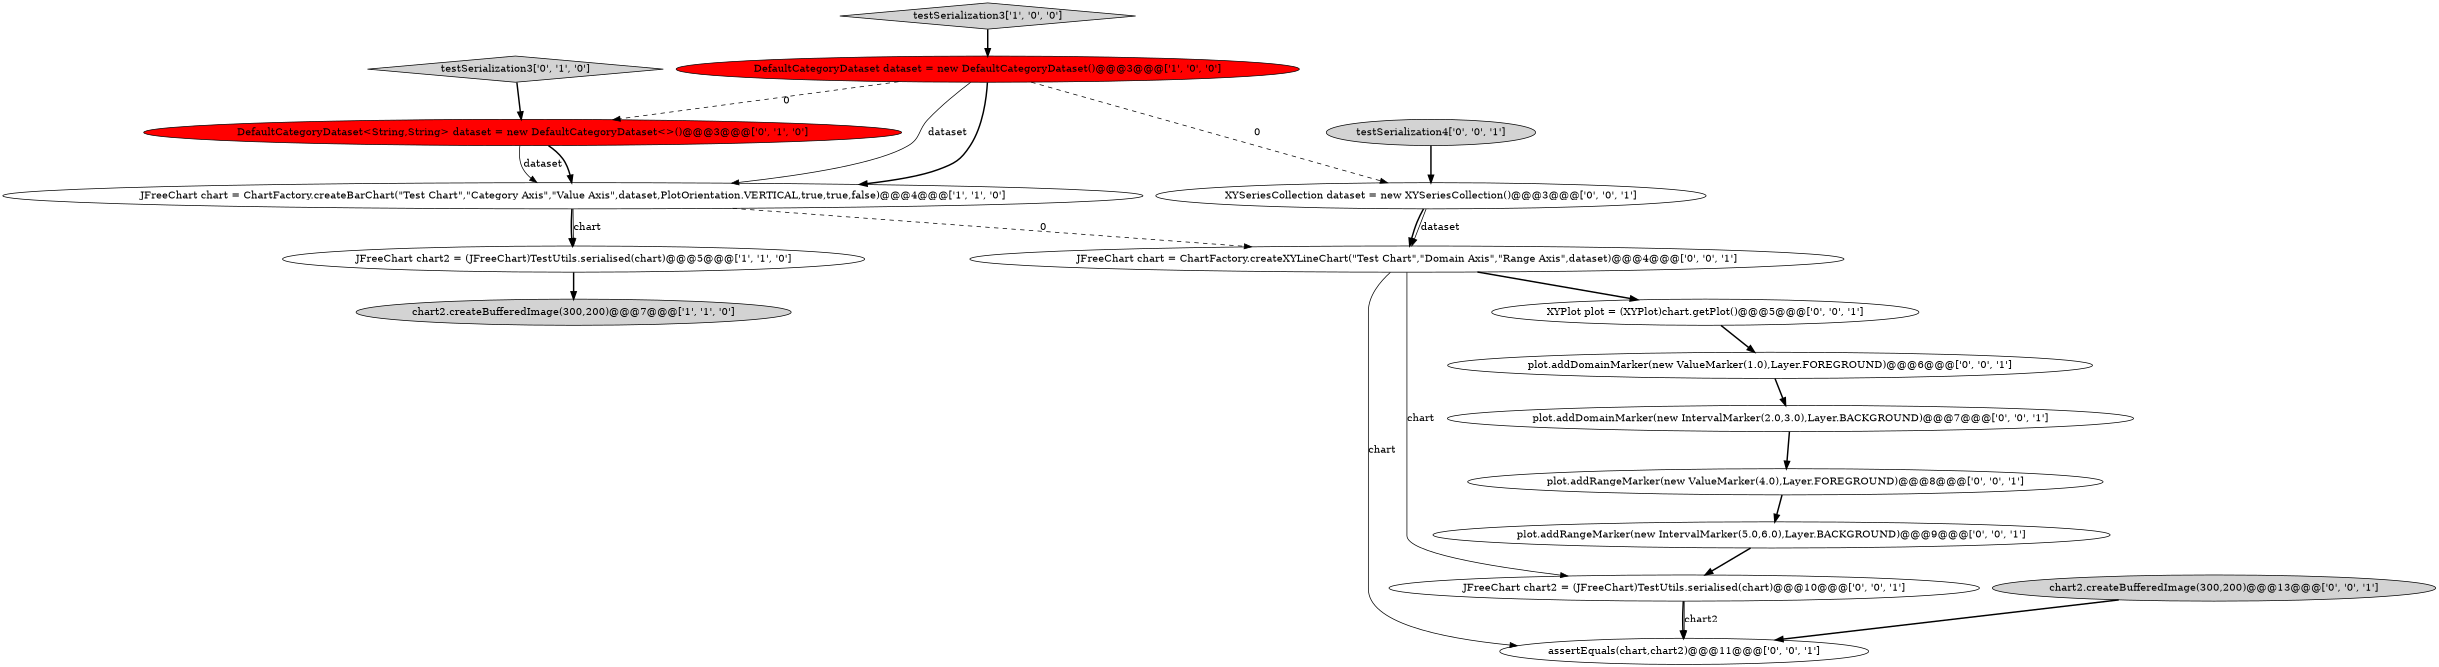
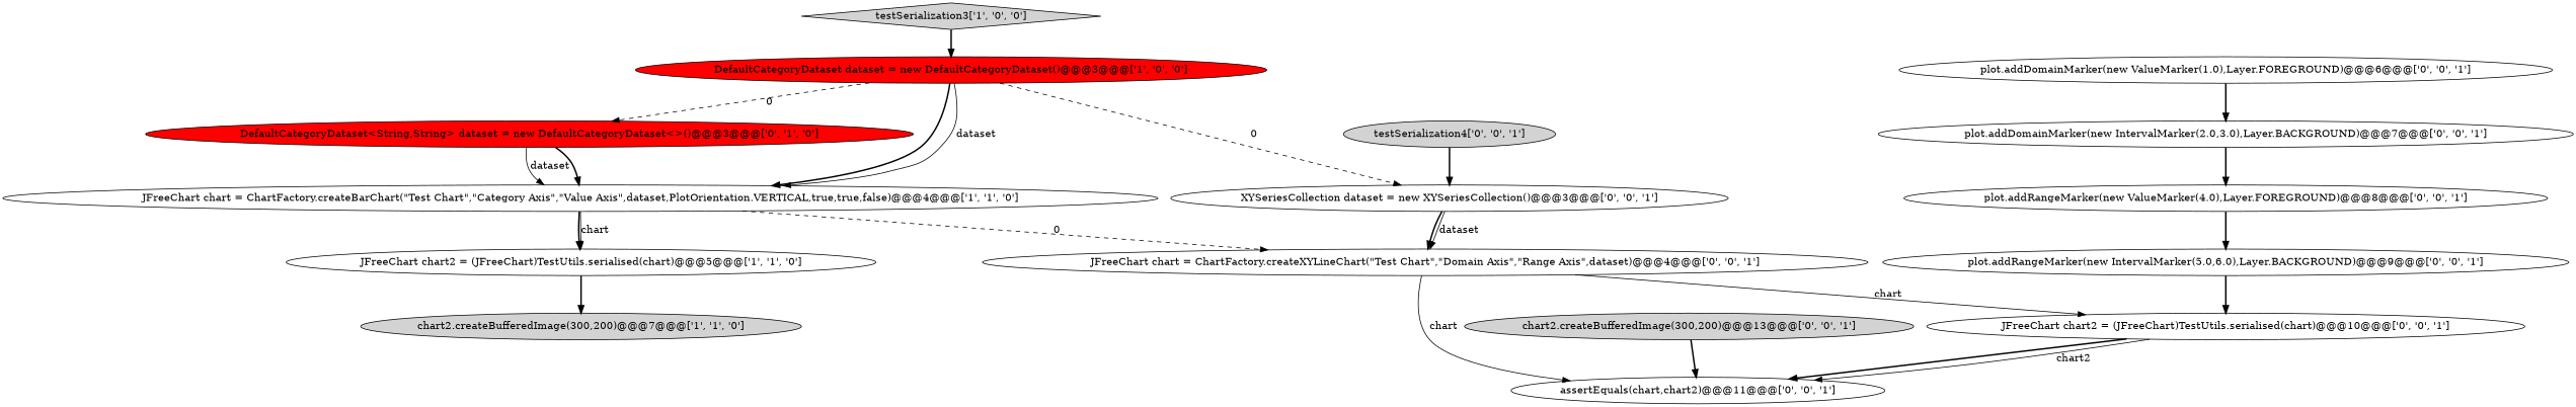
  digraph {
    node [fillcolor=white shape=ellipse style=filled]
    edge [style=bold]
    n1 [label="JFreeChart chart2 = (JFreeChart)TestUtils.serialised(chart)@@@10@@@['0', '0', '1']"]
    n2 [label="assertEquals(chart,chart2)@@@11@@@['0', '0', '1']"]
    n3 [label="plot.addDomainMarker(new ValueMarker(1.0),Layer.FOREGROUND)@@@6@@@['0', '0', '1']"]
    n4 [label="plot.addDomainMarker(new IntervalMarker(2.0,3.0),Layer.BACKGROUND)@@@7@@@['0', '0', '1']"]
    n5 [label="plot.addRangeMarker(new ValueMarker(4.0),Layer.FOREGROUND)@@@8@@@['0', '0', '1']"]
    n6 [label="JFreeChart chart = ChartFactory.createXYLineChart(\"Test Chart\",\"Domain Axis\",\"Range Axis\",dataset)@@@4@@@['0', '0', '1']"]
-   n7 [label="XYPlot plot = (XYPlot)chart.getPlot()@@@5@@@['0', '0', '1']"]
    n8 [label="plot.addRangeMarker(new IntervalMarker(5.0,6.0),Layer.BACKGROUND)@@@9@@@['0', '0', '1']"]
    n9 [fillcolor=red label="DefaultCategoryDataset dataset = new DefaultCategoryDataset()@@@3@@@['1', '0', '0']"]
    n10 [fillcolor=red label="DefaultCategoryDataset<String,String> dataset = new DefaultCategoryDataset<>()@@@3@@@['0', '1', '0']"]
    n11 [label="XYSeriesCollection dataset = new XYSeriesCollection()@@@3@@@['0', '0', '1']"]
    n12 [label="JFreeChart chart = ChartFactory.createBarChart(\"Test Chart\",\"Category Axis\",\"Value Axis\",dataset,PlotOrientation.VERTICAL,true,true,false)@@@4@@@['1', '1', '0']"]
    n13 [label="JFreeChart chart2 = (JFreeChart)TestUtils.serialised(chart)@@@5@@@['1', '1', '0']"]
    n14 [fillcolor=lightgray label="chart2.createBufferedImage(300,200)@@@7@@@['1', '1', '0']"]
    n15 [fillcolor=lightgray label="chart2.createBufferedImage(300,200)@@@13@@@['0', '0', '1']"]
    n16 [fillcolor=lightgray label="testSerialization3['1', '0', '0']" shape=diamond]
    n17 [fillcolor=lightgray label="testSerialization4['0', '0', '1']"]
-   n18 [fillcolor=lightgray label="testSerialization3['0', '1', '0']" shape=diamond]
    n1 -> n2
    n1 -> n2 [label=chart2 style=solid]
    n3 -> n4
    n4 -> n5
    n5 -> n8
    n6 -> n1 [label=chart style=solid]
    n6 -> n2 [label=chart style=solid]
-   n6 -> n7
-   n7 -> n3
    n8 -> n1
    n9 -> n10 [label=0 style=dashed]
    n9 -> n11 [label=0 style=dashed]
    n9 -> n12
    n9 -> n12 [label=dataset style=solid]
    n10 -> n12 [label=dataset style=solid]
    n10 -> n12
    n11 -> n6
    n11 -> n6 [label=dataset style=solid]
    n12 -> n6 [label=0 style=dashed]
    n12 -> n13
    n12 -> n13 [label=chart style=solid]
    n13 -> n14
    n15 -> n2
    n16 -> n9
    n17 -> n11
-   n18 -> n10
  }
